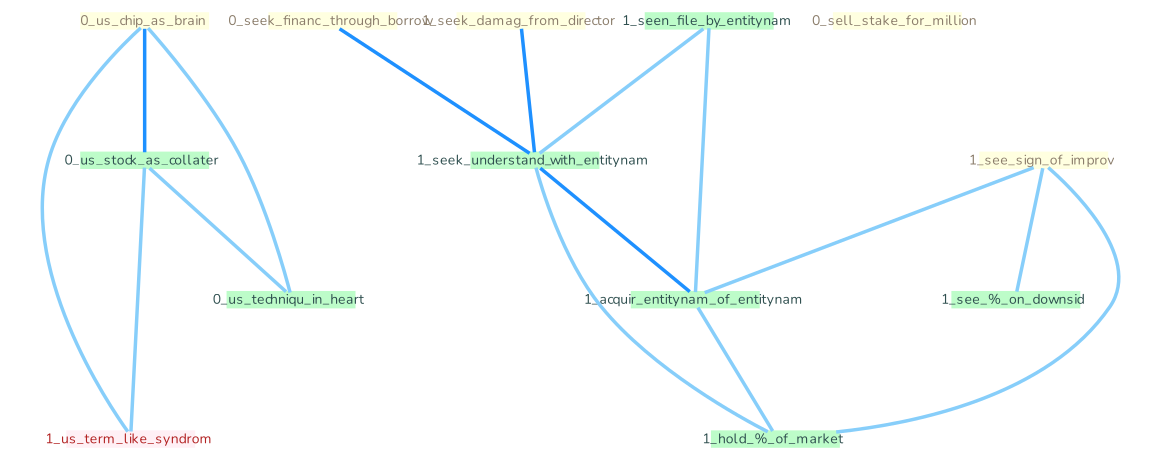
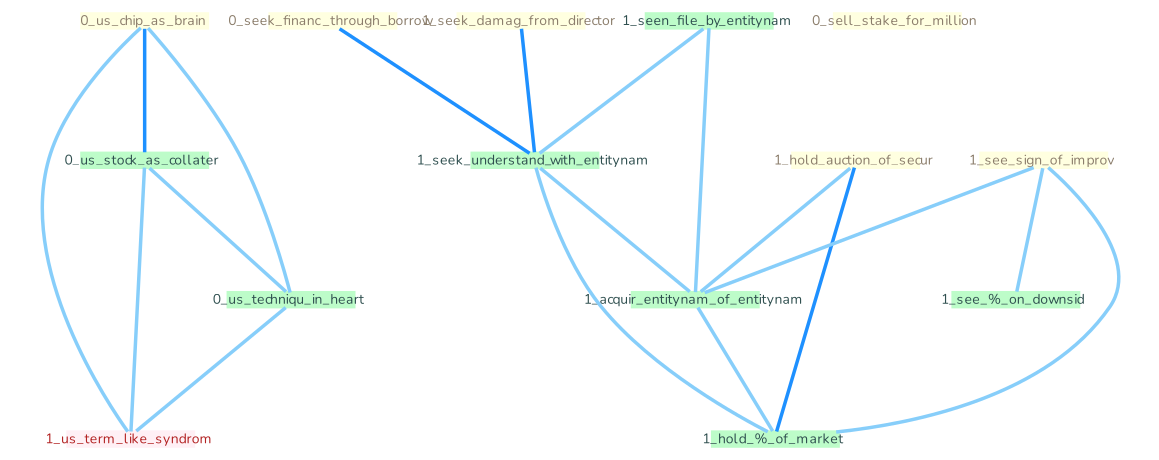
  graph {
    fontname=Nunito
    node [color="#BDFCC9" fixedsize=true fontcolor="#2f4f4f" fontname=Nunito fontsize=4 shape=polygon style=filled]
    edge [color="#87cefa" fontname=Nunito w=1]
    "0_us_chip_as_brain " [color="#ffffe0" fontcolor="#8b7d6b" height=.06 width=.5]
    "1_seek_damag_from_director " [color="#ffffe0" fontcolor="#8b7d6b" height=.06 width=.5]
+   "1_hold_auction_of_secur " [color="#ffffe0" fontcolor="#8b7d6b" height=.06 width=.5]
    "0_seek_financ_through_borrow " [color="#ffffe0" fontcolor="#8b7d6b" height=.06 width=.5]
    "0_sell_stake_for_million " [color="#ffffe0" fontcolor="#8b7d6b" height=.06 width=.5]
    "1_see_sign_of_improv " [color="#ffffe0" fontcolor="#8b7d6b" height=.06 width=.5]
    "1_us_term_like_syndrom " [color="#fff0f5" fontcolor="#b22222" height=.06 width=.5]
    "0_us_stock_as_collater " [height=.06 width=.5]
    "0_us_techniqu_in_heart " [height=.06 width=.5]
    "1_seek_understand_with_entitynam " [height=.06 width=.5]
    "1_acquir_entitynam_of_entitynam " [height=.06 width=.5]
    "1_hold_%_of_market " [height=.06 width=.5]
    "1_see_%_on_downsid " [height=.06 width=.5]
    "1_seen_file_by_entitynam " [height=.06 width=.5]
    subgraph sub_1 {
      "0_us_chip_as_brain "
      "1_seek_damag_from_director "
+     "1_hold_auction_of_secur "
      "0_seek_financ_through_borrow "
      "0_sell_stake_for_million "
      "1_see_sign_of_improv "
    }
    subgraph sub_2 {
      "1_us_term_like_syndrom "
    }
    "0_us_chip_as_brain " -- "1_us_term_like_syndrom "
    "0_us_chip_as_brain " -- "0_us_stock_as_collater " [color="#1e90ff" w=2]
    "0_us_chip_as_brain " -- "0_us_techniqu_in_heart "
    "1_seek_damag_from_director " -- "1_seek_understand_with_entitynam " [color="#1e90ff"]
+   "1_hold_auction_of_secur " -- "1_acquir_entitynam_of_entitynam "
+   "1_hold_auction_of_secur " -- "1_hold_%_of_market " [color="#1e90ff" w=2]
    "0_seek_financ_through_borrow " -- "1_seek_understand_with_entitynam " [color="#1e90ff"]
    "1_see_sign_of_improv " -- "1_acquir_entitynam_of_entitynam "
    "1_see_sign_of_improv " -- "1_hold_%_of_market "
    "1_see_sign_of_improv " -- "1_see_%_on_downsid "
    "0_us_stock_as_collater " -- "1_us_term_like_syndrom "
    "0_us_stock_as_collater " -- "0_us_techniqu_in_heart "
-   "1_seek_understand_with_entitynam " -- "1_acquir_entitynam_of_entitynam " [color="#1e90ff"]
+   "0_us_techniqu_in_heart " -- "1_us_term_like_syndrom "
+   "1_seek_understand_with_entitynam " -- "1_acquir_entitynam_of_entitynam "
    "1_seek_understand_with_entitynam " -- "1_hold_%_of_market "
    "1_acquir_entitynam_of_entitynam " -- "1_hold_%_of_market "
    "1_seen_file_by_entitynam " -- "1_seek_understand_with_entitynam "
    "1_seen_file_by_entitynam " -- "1_acquir_entitynam_of_entitynam "
  }
